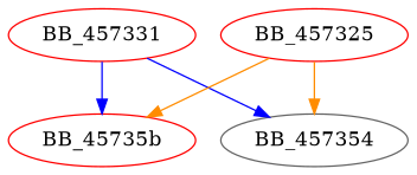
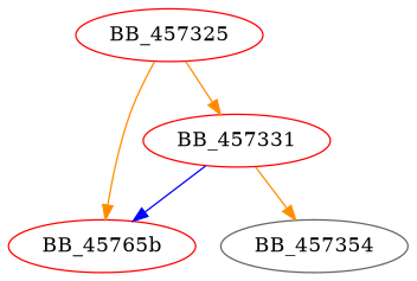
  digraph {
    node [color=red]
    edge [color=blue]
    n1 [label=BB_457331]
    BB_457325
-   BB_45735b
+   BB_45735b [label=BB_45765b]
    BB_457354 [color=gray40]
    n1 -> BB_45735b
-   n1 -> BB_457354
-   BB_457325 -> BB_457354 [color=darkorange]
+   n1 -> BB_457354 [color=darkorange]
+   BB_457325 -> n1 [color=darkorange]
    BB_457325 -> BB_45735b [color=darkorange]
  }
